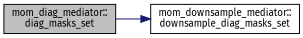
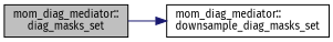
  digraph {
    rankdir=LR
    fontname="Fira Sans"
    node [color=black fontname="Fira Sans" fontsize=10 shape=record style=filled]
    n1 [fillcolor=grey75 fontcolor=black height=0.2 label="mom_diag_mediator::\ldiag_masks_set" width=0.4]
-   n2 [fillcolor=white height=0.2 label="mom_downsample_mediator::\ldownsample_diag_masks_set" width=0.4]
+   n2 [fillcolor=white height=0.2 label="mom_diag_mediator::\ldownsample_diag_masks_set" width=0.4]
    n1 -> n2 [color=midnightblue fontname="Fira Sans" fontsize=10 labelfontname=Helvetica labelfontsize=10 style=solid]
  }
